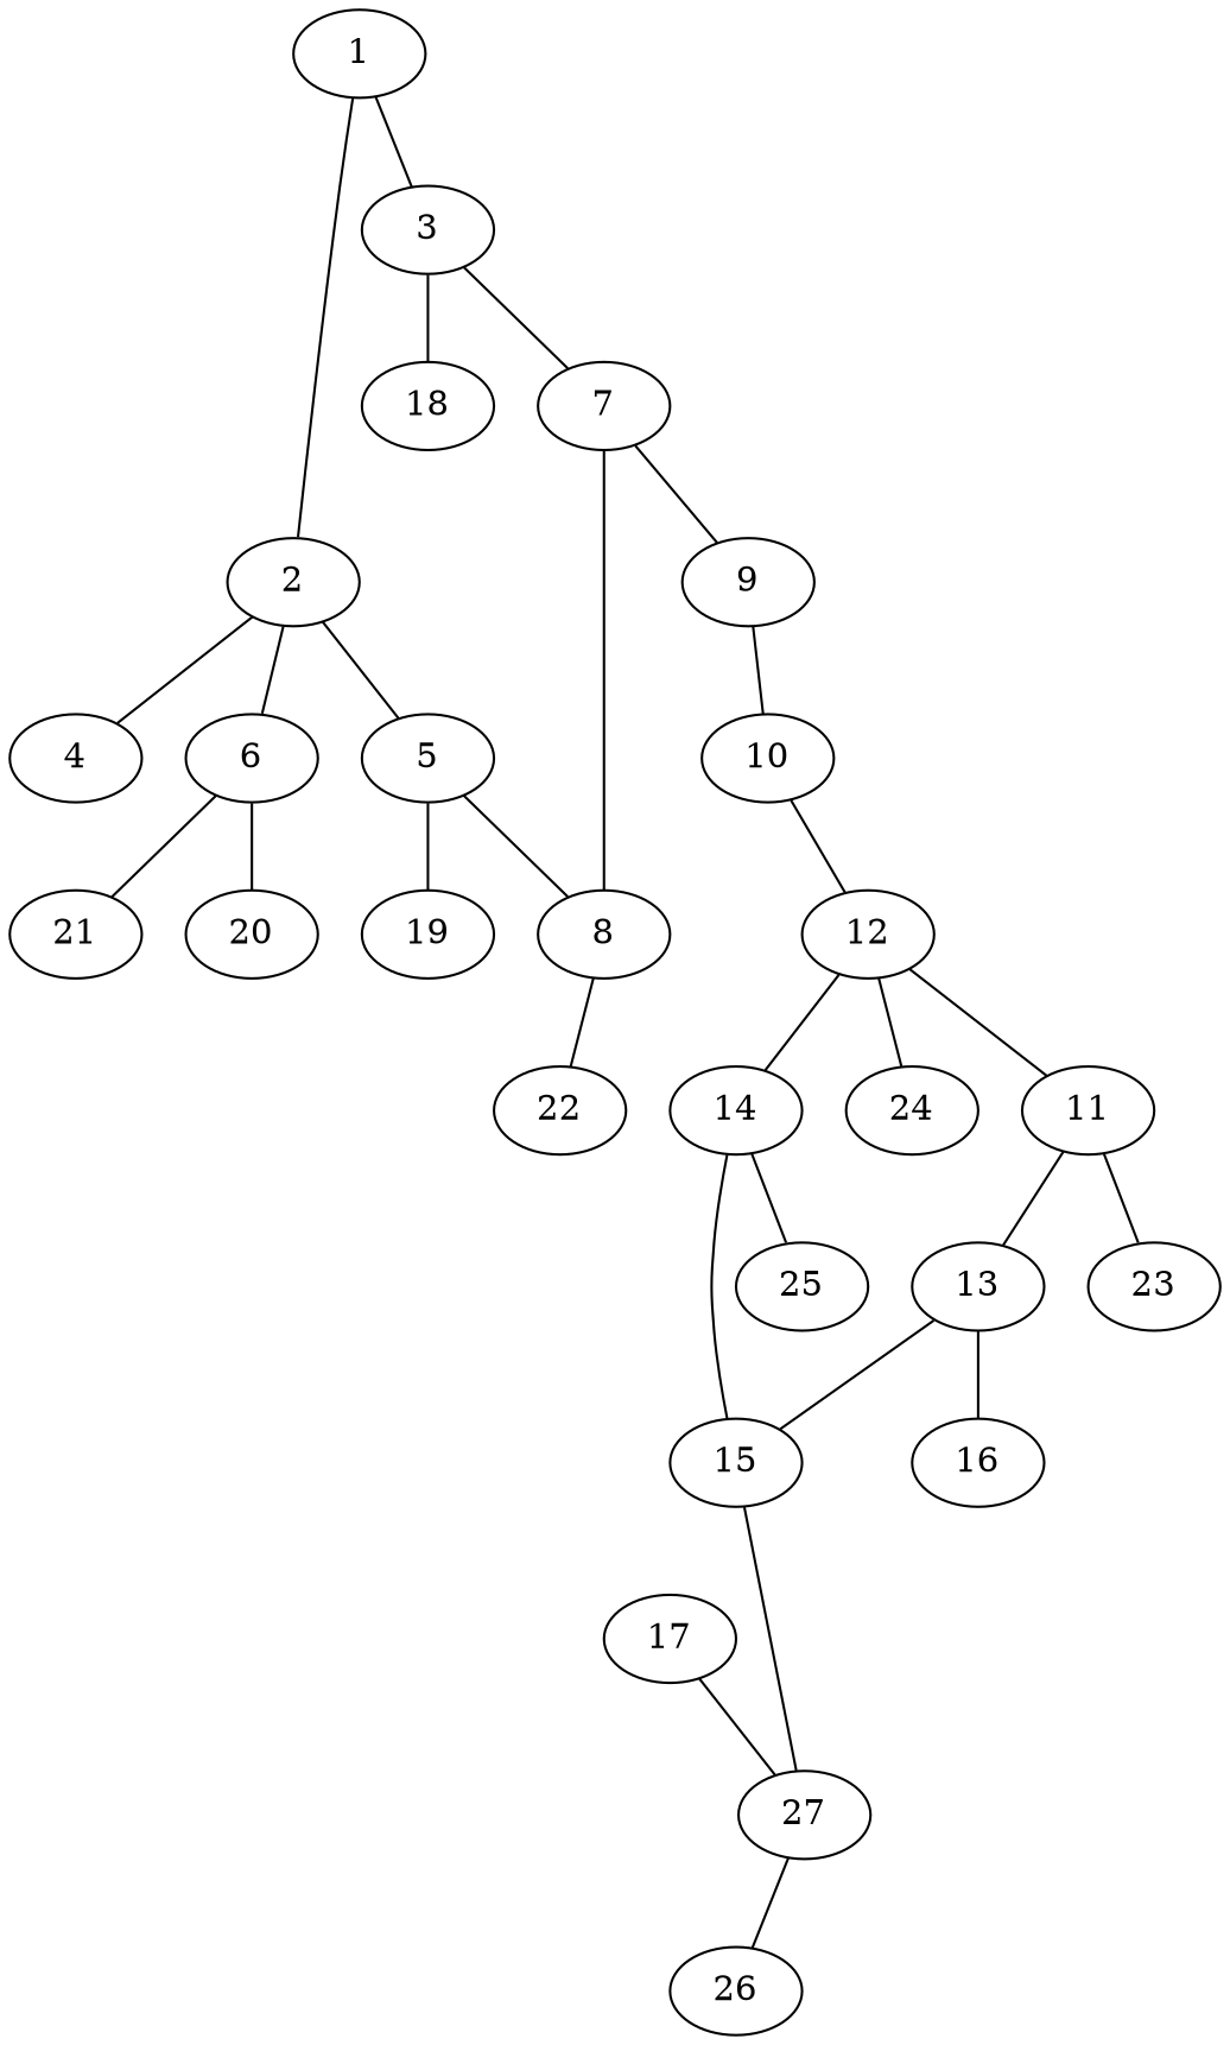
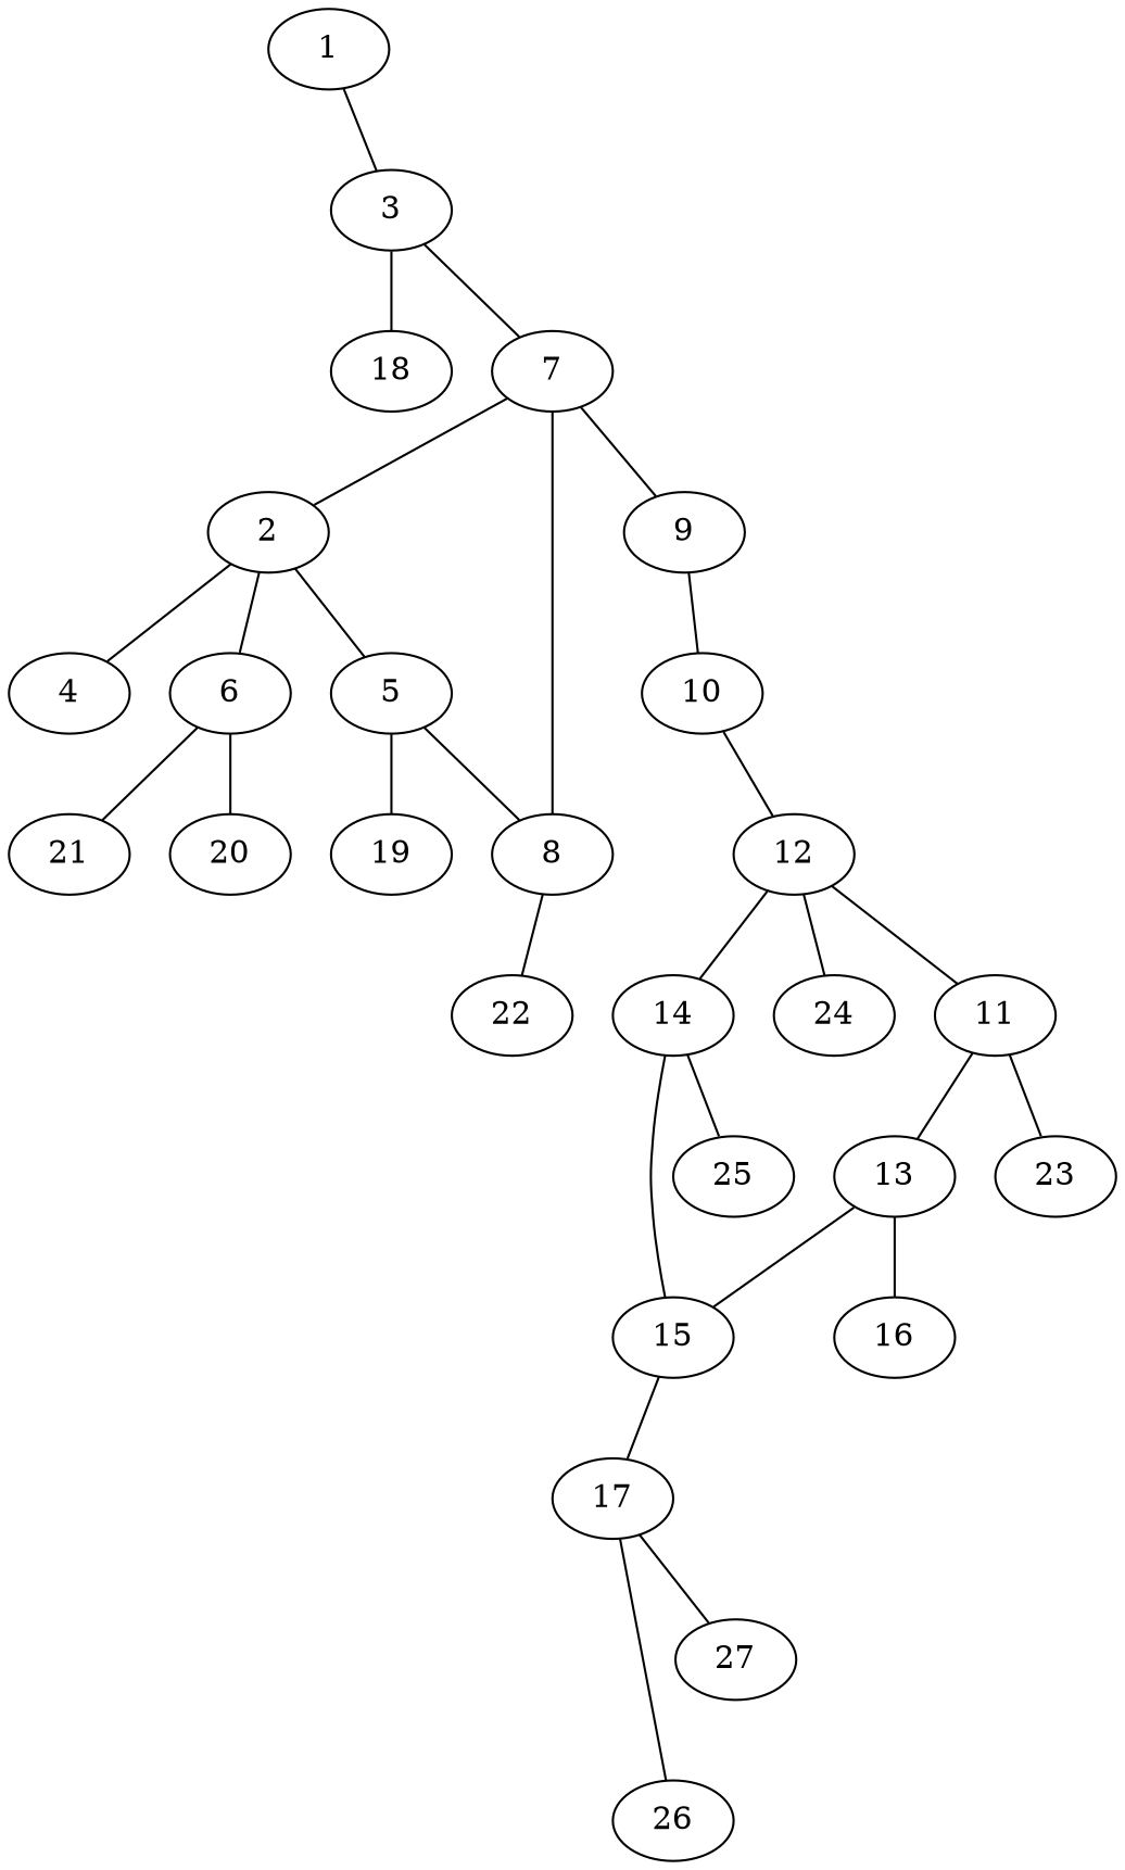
  graph {
    node [chem=C]
    edge [valence=1]
    1
    2
    3
    4 [chem=Cl]
    5
    6 [chem=N]
    7
    18 [chem=H]
    8
    19 [chem=H]
    20 [chem=H]
    21 [chem=H]
    9 [chem=O]
    22 [chem=H]
    10
    12
    11
    13
    23 [chem=H]
    14
    24 [chem=H]
    15
    16 [chem=Cl]
    25 [chem=H]
    17 [chem=N]
    26 [chem=H]
    27 [chem=H]
-   1 -- 2
+   7 -- 2
    1 -- 3 [valence=2]
    2 -- 4
    2 -- 5 [valence=2]
    2 -- 6
    3 -- 7
    3 -- 18
    5 -- 8
    5 -- 19
    6 -- 20
    6 -- 21
    7 -- 8 [valence=2]
    7 -- 9
    8 -- 22
    9 -- 10
    10 -- 12 [valence=2]
    12 -- 11
    12 -- 14
    12 -- 24
    11 -- 13 [valence=2]
    11 -- 23
    13 -- 15
    13 -- 16
    14 -- 15 [valence=2]
    14 -- 25
-   15 -- 27
-   27 -- 26
+   15 -- 17
+   17 -- 26
    17 -- 27
  }
